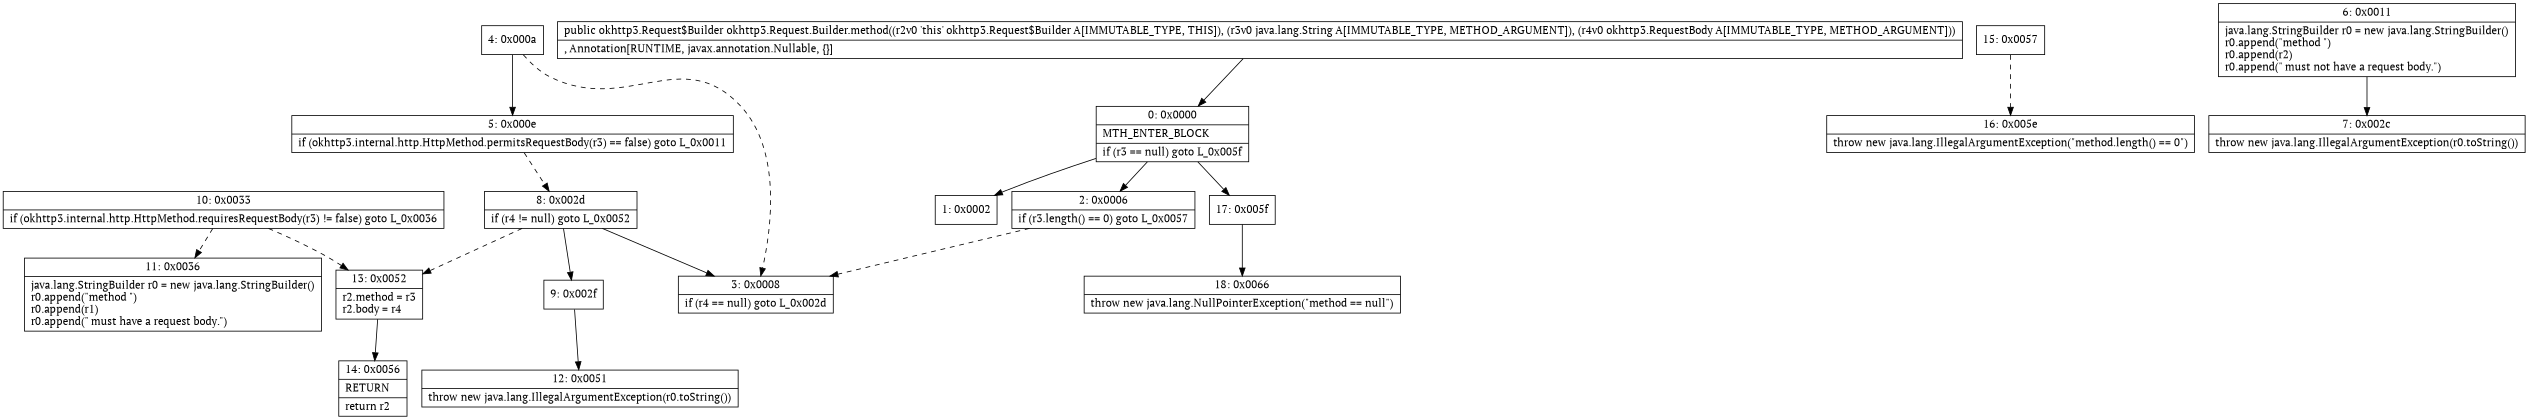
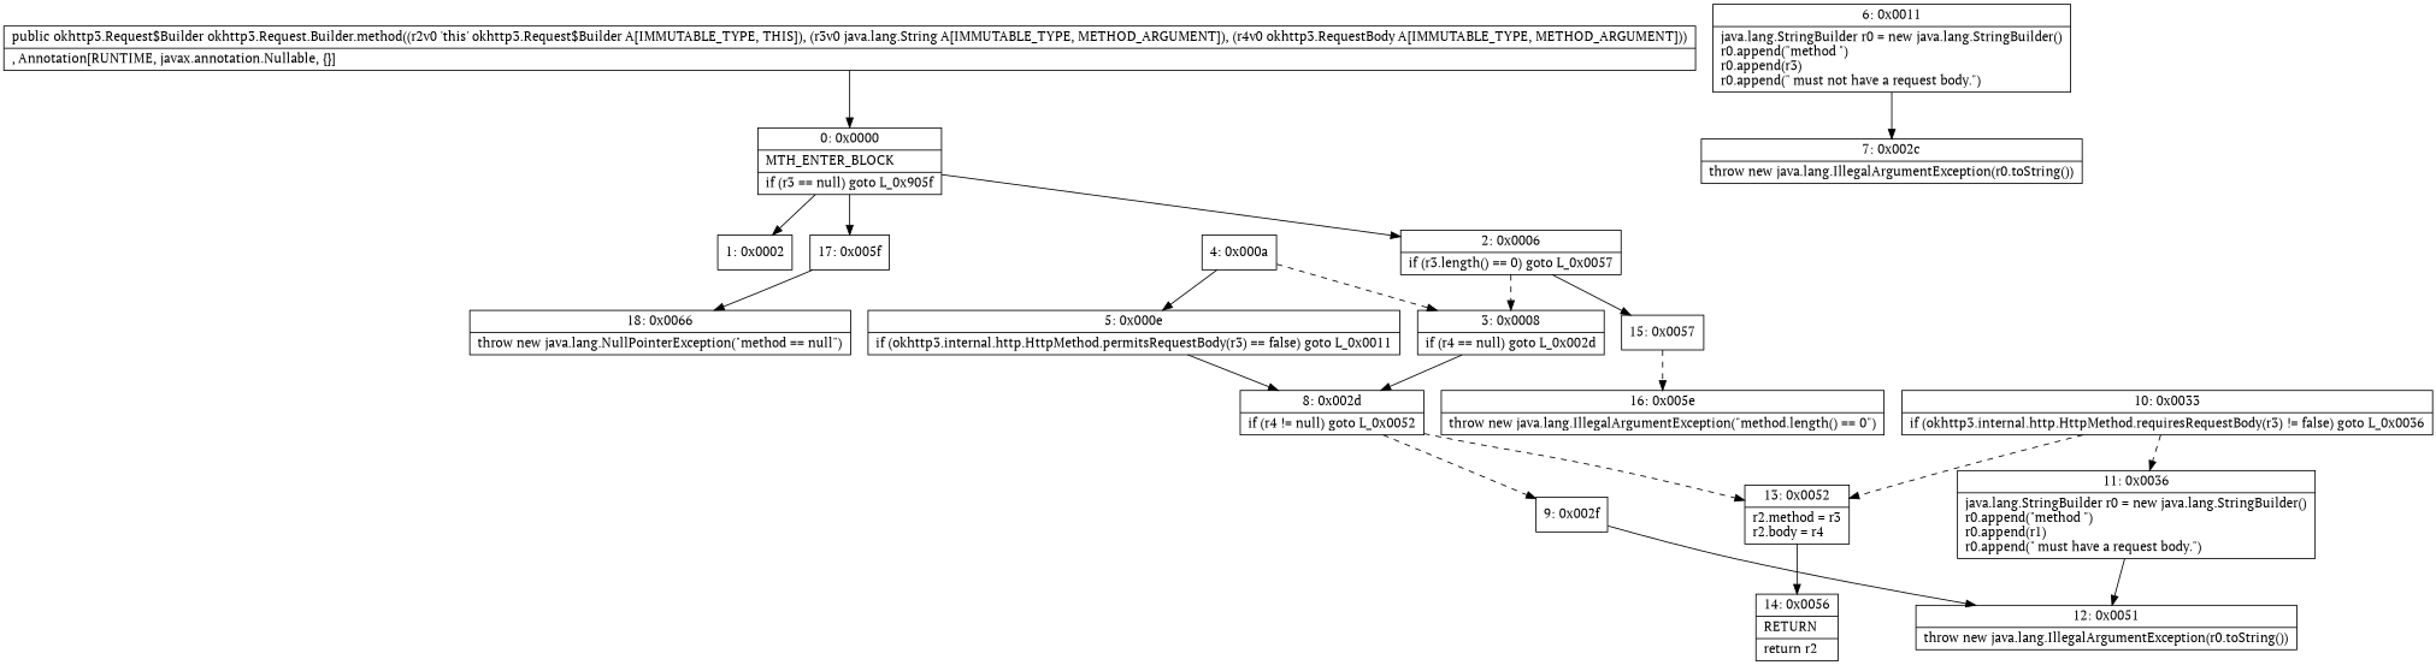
  digraph {
    fontname="PT Serif"
    node [fontname="PT Serif" shape=record]
    edge [fontname="PT Serif"]
-   n1 [label="{0\:\ 0x0000|MTH_ENTER_BLOCK\l|if (r3 == null) goto L_0x005f\l}"]
+   n1 [label="{0\:\ 0x0000|MTH_ENTER_BLOCK\l|if (r3 == null) goto L_0x905f\l}"]
    n2 [label="{1\:\ 0x0002}"]
    n3 [label="{17\:\ 0x005f}"]
    n4 [label="{2\:\ 0x0006|if (r3.length() == 0) goto L_0x0057\l}"]
    n5 [label="{18\:\ 0x0066|throw new java.lang.NullPointerException(\"method == null\")\l}"]
    n6 [label="{3\:\ 0x0008|if (r4 == null) goto L_0x002d\l}"]
    n7 [label="{15\:\ 0x0057}"]
    n8 [label="{8\:\ 0x002d|if (r4 != null) goto L_0x0052\l}"]
    n9 [label="{16\:\ 0x005e|throw new java.lang.IllegalArgumentException(\"method.length() == 0\")\l}"]
    n10 [label="{4\:\ 0x000a}"]
    n11 [label="{5\:\ 0x000e|if (okhttp3.internal.http.HttpMethod.permitsRequestBody(r3) == false) goto L_0x0011\l}"]
    n12 [label="{9\:\ 0x002f}"]
    n13 [label="{13\:\ 0x0052|r2.method = r3\lr2.body = r4\l}"]
-   n14 [label="{6\:\ 0x0011|java.lang.StringBuilder r0 = new java.lang.StringBuilder()\lr0.append(\"method \")\lr0.append(r2)\lr0.append(\" must not have a request body.\")\l}"]
+   n14 [label="{6\:\ 0x0011|java.lang.StringBuilder r0 = new java.lang.StringBuilder()\lr0.append(\"method \")\lr0.append(r3)\lr0.append(\" must not have a request body.\")\l}"]
    n15 [label="{7\:\ 0x002c|throw new java.lang.IllegalArgumentException(r0.toString())\l}"]
    n16 [label="{12\:\ 0x0051|throw new java.lang.IllegalArgumentException(r0.toString())\l}"]
    n17 [label="{14\:\ 0x0056|RETURN\l|return r2\l}"]
    n18 [label="{10\:\ 0x0033|if (okhttp3.internal.http.HttpMethod.requiresRequestBody(r3) != false) goto L_0x0036\l}"]
    n19 [label="{11\:\ 0x0036|java.lang.StringBuilder r0 = new java.lang.StringBuilder()\lr0.append(\"method \")\lr0.append(r1)\lr0.append(\" must have a request body.\")\l}"]
    n20 [label="{public okhttp3.Request$Builder okhttp3.Request.Builder.method((r2v0 'this' okhttp3.Request$Builder A[IMMUTABLE_TYPE, THIS]), (r3v0 java.lang.String A[IMMUTABLE_TYPE, METHOD_ARGUMENT]), (r4v0 okhttp3.RequestBody A[IMMUTABLE_TYPE, METHOD_ARGUMENT]))  | , Annotation[RUNTIME, javax.annotation.Nullable, \{\}]\l}"]
    n1 -> n2 [style=solid]
    n1 -> n3
    n1 -> n4
    n3 -> n5
    n4 -> n6 [style=dashed]
-   n8 -> n6
+   n4 -> n7
+   n6 -> n8
    n7 -> n9 [style=dashed]
-   n8 -> n12 [style=solid]
+   n8 -> n12 [style=dashed]
    n8 -> n13 [style=dashed]
    n10 -> n6 [style=dashed]
    n10 -> n11
-   n11 -> n8 [style=dashed]
+   n11 -> n8 [style=solid]
    n12 -> n16
    n13 -> n17
    n14 -> n15
    n18 -> n13 [style=dashed]
    n18 -> n19 [style=dashed]
+   n19 -> n16
    n20 -> n1
  }
